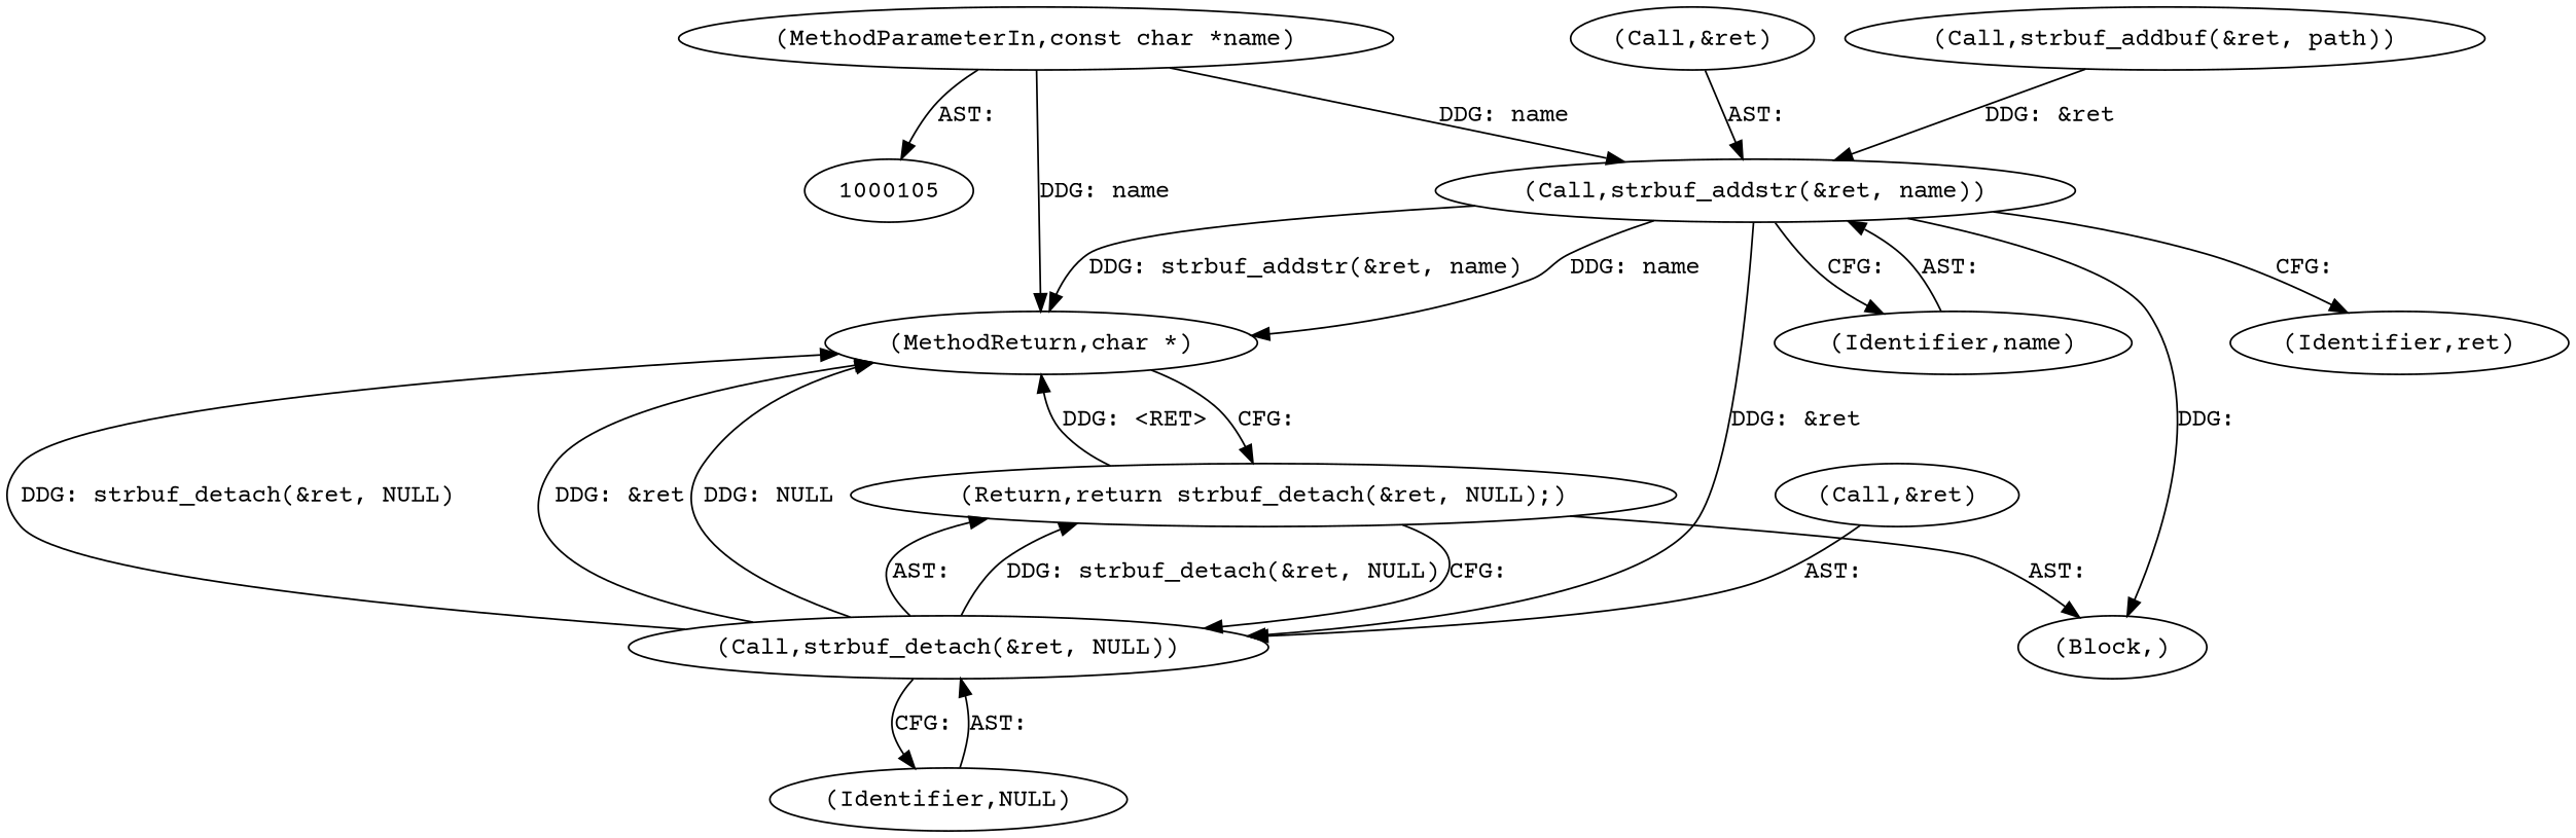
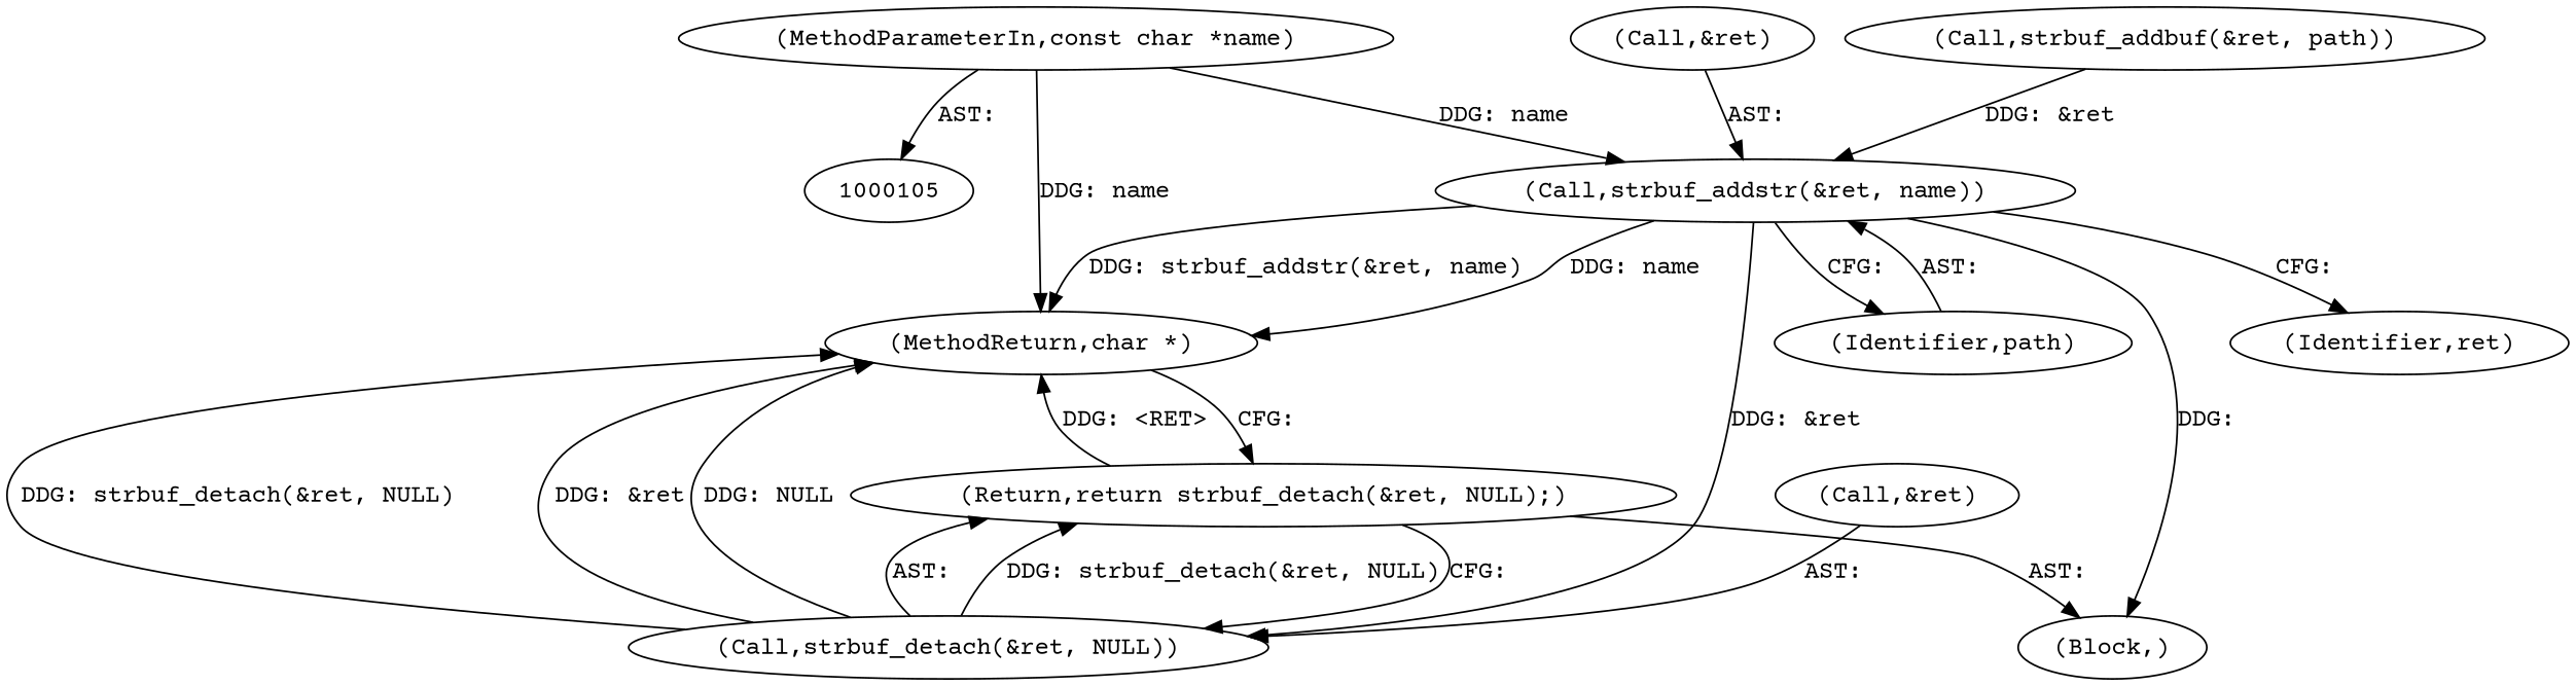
  digraph {
    fontname="Courier Prime"
    node [fontname="Courier Prime"]
    edge [fontname="Courier Prime"]
    n1 [label="(MethodParameterIn,const char *name)"]
    n2 [label="(Call,strbuf_addstr(&ret, name))"]
    n3 [label="(MethodReturn,char *)"]
    n4 [label=1000105]
    n5 [label="(Call,strbuf_detach(&ret, NULL))"]
-   n6 [label="(Identifier,name)"]
+   n6 [label="(Identifier,path)"]
    n7 [label="(Block,)"]
    n8 [label="(Identifier,ret)"]
    n9 [label="(Return,return strbuf_detach(&ret, NULL);)"]
-   n10 [label="(Identifier,NULL)"]
    n11 [label="(Call,&ret)"]
    n12 [label="(Call,strbuf_addbuf(&ret, path))"]
    n13 [label="(Call,&ret)"]
    n1 -> n2 [label="DDG: name"]
    n1 -> n3 [label="DDG: name"]
    n1 -> n4 [label="AST: "]
    n2 -> n3 [label="DDG: name"]
    n2 -> n3 [label="DDG: strbuf_addstr(&ret, name)"]
    n2 -> n5 [label="DDG: &ret"]
    n2 -> n6 [label="CFG: "]
    n2 -> n7 [label="DDG: "]
    n2 -> n8 [label="CFG: "]
    n3 -> n9 [label="CFG: "]
    n5 -> n3 [label="DDG: NULL"]
    n5 -> n3 [label="DDG: strbuf_detach(&ret, NULL)"]
    n5 -> n3 [label="DDG: &ret"]
    n5 -> n9 [label="AST: "]
    n5 -> n9 [label="DDG: strbuf_detach(&ret, NULL)"]
-   n5 -> n10 [label="CFG: "]
    n6 -> n2 [label="AST: "]
    n9 -> n3 [label="DDG: <RET>"]
    n9 -> n5 [label="CFG: "]
    n9 -> n7 [label="AST: "]
-   n10 -> n5 [label="AST: "]
    n11 -> n2 [label="AST: "]
    n12 -> n2 [label="DDG: &ret"]
    n13 -> n5 [label="AST: "]
  }
